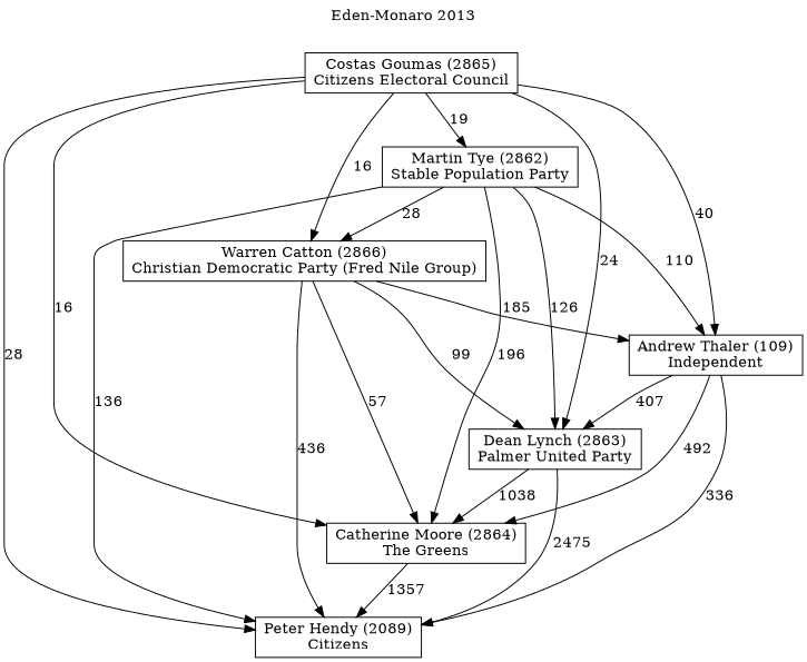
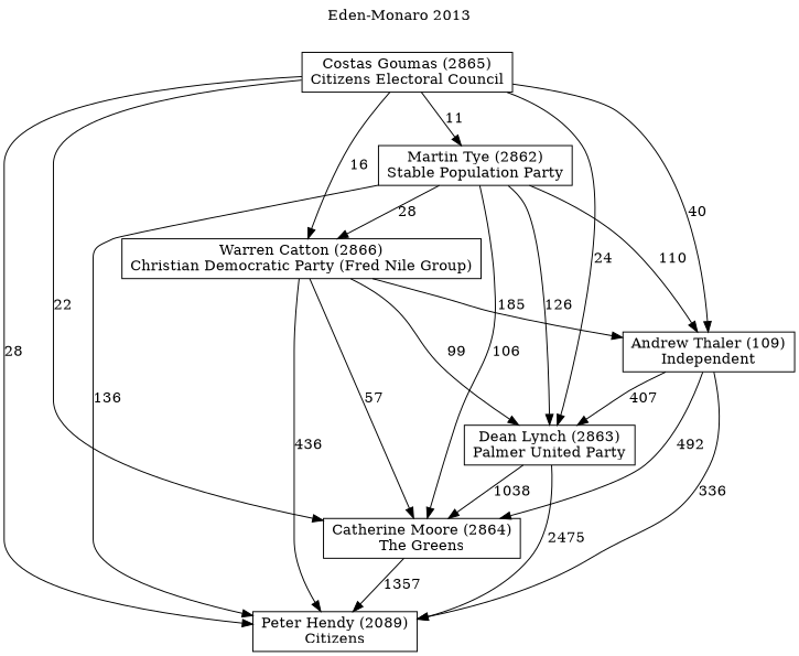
  digraph {
    label="Eden-Monaro 2013"
    labelloc=t
    mclimit=10
    node [shape=box]
    n1 [label="Peter Hendy (2089)\nCitizens"]
    n2 [label="Catherine Moore (2864)\nThe Greens"]
    n3 [label="Dean Lynch (2863)\nPalmer United Party"]
    n4 [label="Andrew Thaler (109)\nIndependent"]
    n5 [label="Warren Catton (2866)\nChristian Democratic Party (Fred Nile Group)"]
    n6 [label="Martin Tye (2862)\nStable Population Party"]
    n7 [label="Costas Goumas (2865)\nCitizens Electoral Council"]
    n2 -> n1 [label=1357]
    n3 -> n1 [label=2475]
    n3 -> n2 [label=1038]
    n4 -> n1 [label=336]
    n4 -> n2 [label=492]
    n4 -> n3 [label=407]
    n5 -> n1 [label=436]
    n5 -> n2 [label=57]
    n5 -> n3 [label=99]
    n5 -> n4 [label=185]
    n6 -> n1 [label=136]
-   n6 -> n2 [label=196]
+   n6 -> n2 [label=106]
    n6 -> n3 [label=126]
    n6 -> n4 [label=110]
    n6 -> n5 [label=28]
    n7 -> n1 [label=28]
-   n7 -> n2 [label=16]
+   n7 -> n2 [label=22]
    n7 -> n3 [label=24]
    n7 -> n4 [label=40]
    n7 -> n5 [label=16]
-   n7 -> n6 [label=19]
+   n7 -> n6 [label=11]
  }
